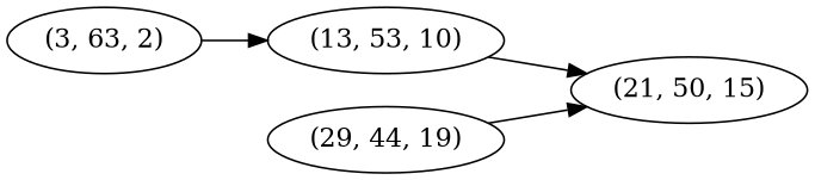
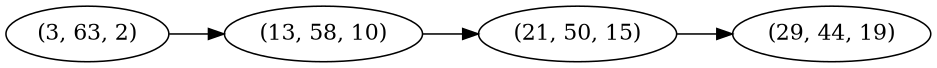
  digraph {
    rankdir=LR
    n1 [label="(3, 63, 2)"]
-   "(13, 58, 10)" [label="(13, 53, 10)"]
+   "(13, 58, 10)"
    "(21, 50, 15)"
    "(29, 44, 19)"
    n1 -> "(13, 58, 10)"
    "(13, 58, 10)" -> "(21, 50, 15)"
-   "(29, 44, 19)" -> "(21, 50, 15)"
+   "(21, 50, 15)" -> "(29, 44, 19)"
  }
